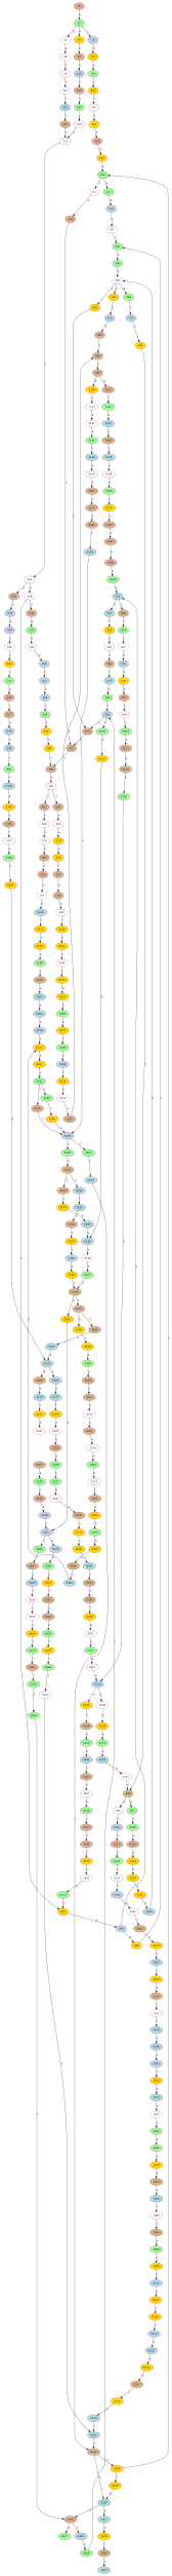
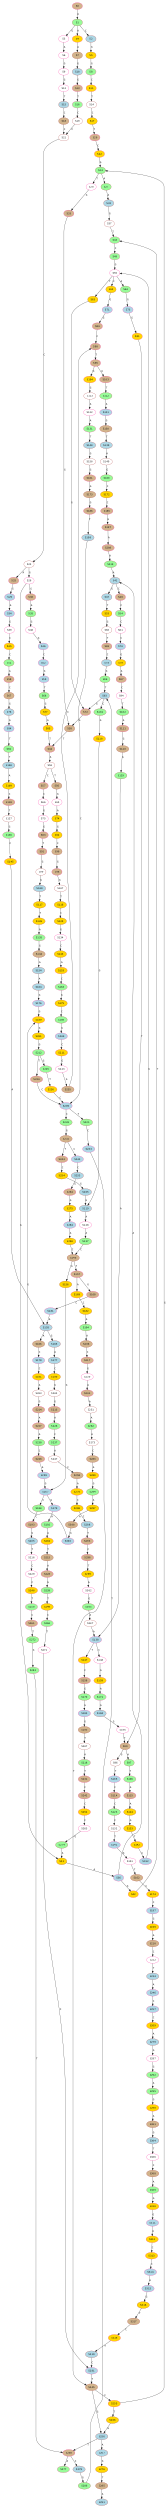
  strict digraph {
    fontname="Source Code Pro"
    node [color=deeppink fillcolor=tan fontname="Source Code Pro" style=filled]
    edge [fontname="Source Code Pro"]
    S1 [color=brown fillcolor=palegreen]
    S0
    S2 [color=brown fillcolor=lightblue]
    S3 [fillcolor=white]
    S4 [fillcolor=gold]
    S5 [color=brown fillcolor=gold]
    S6 [fillcolor=white]
    S7 [color=brown]
    S8 [fillcolor=palegreen]
    S9 [fillcolor=white]
    S10 [color=brown fillcolor=lightblue]
    S11 [fillcolor=gold]
    S12 [fillcolor=white]
    S13
    S14 [color=brown fillcolor=white]
    S15 [color=brown fillcolor=lightblue]
    S16 [fillcolor=palegreen]
    S17 [color=brown fillcolor=gold]
    S18 [color=brown]
    S19 [color=brown fillcolor=white]
    S20
    S21 [color=brown fillcolor=white]
    S22 [fillcolor=gold]
    S23 [color=brown fillcolor=white]
    S24 [color=brown fillcolor=palegreen]
    S25
    S26 [fillcolor=white]
    S27 [color=brown fillcolor=palegreen]
    S28 [fillcolor=white]
    S29 [fillcolor=lightblue]
    S30
    S31 [color=brown fillcolor=gold]
    S32 [color=brown fillcolor=lightblue]
    S33
    S34 [fillcolor=lightblue]
    S35 [color=brown fillcolor=palegreen]
    S36 [fillcolor=lightblue]
    S37 [color=brown fillcolor=white]
    S38 [color=brown]
    S39 [fillcolor=white]
    S40 [fillcolor=white]
    S41 [color=brown fillcolor=lightblue]
    S42 [fillcolor=gold]
    S43 [fillcolor=palegreen]
    S44
    S45 [fillcolor=gold]
    S46 [fillcolor=lightblue]
    S47 [color=brown fillcolor=lightblue]
    S48
    S49 [fillcolor=palegreen]
    S50 [color=brown fillcolor=white]
    S51 [color=brown fillcolor=palegreen]
    S52 [fillcolor=lightblue]
    S53 [color=brown fillcolor=gold]
    S54 [fillcolor=palegreen]
    S55 [fillcolor=white]
    S56 [color=brown]
    S57
    S58
    S59 [fillcolor=lightblue]
    S60 [color=brown fillcolor=white]
    S61 [fillcolor=white]
    S62 [color=brown fillcolor=gold]
    S63 [color=brown fillcolor=gold]
    S64 [color=brown fillcolor=palegreen]
    S65 [fillcolor=white]
    S66 [fillcolor=white]
    S67 [color=brown]
    S68 [color=brown fillcolor=palegreen]
    S69
    S70 [fillcolor=lightblue]
    S71 [fillcolor=lightblue]
    S72
    S73 [fillcolor=lightblue]
    S74 [color=brown fillcolor=gold]
    S75 [fillcolor=white]
    S76 [color=brown fillcolor=lightblue]
    S77 [color=brown fillcolor=gold]
    S78 [color=brown fillcolor=lightblue]
    S79 [color=brown fillcolor=gold]
    S80
    S81 [fillcolor=gold]
    S82 [color=brown fillcolor=gold]
    S83
    S84 [fillcolor=lightblue]
    S85 [fillcolor=gold]
    S86 [color=brown fillcolor=palegreen]
    S87
    S88
    S89 [color=brown]
    S90 [color=brown]
    S91
    S92 [color=brown fillcolor=palegreen]
    S93 [color=brown fillcolor=lightblue]
    S94 [fillcolor=white]
    S95
    S96 [color=brown fillcolor=white]
    S97 [color=brown fillcolor=palegreen]
    S98
    S99 [color=brown fillcolor=white]
    S100 [color=brown fillcolor=lightblue]
    S101 [color=brown fillcolor=palegreen]
    S102 [color=brown fillcolor=palegreen]
    S103
    S104 [fillcolor=gold]
    S105 [fillcolor=lightblue]
    S106 [fillcolor=palegreen]
    S107 [color=brown fillcolor=white]
    S108 [color=brown fillcolor=lightblue]
    S109 [color=brown fillcolor=gold]
    S110 [fillcolor=gold]
    S111
    S112 [color=brown fillcolor=palegreen]
    S113 [color=brown fillcolor=white]
    S114
    S115
    S116 [color=brown fillcolor=gold]
    S117 [color=brown fillcolor=gold]
    S118
    S119 [color=brown fillcolor=lightblue]
    S120 [color=brown]
    S121 [fillcolor=lightblue]
    S122 [fillcolor=white]
    S123 [color=brown fillcolor=palegreen]
    S124 [color=brown fillcolor=gold]
    S125 [color=brown fillcolor=gold]
    S126 [color=brown fillcolor=gold]
    S127 [color=brown fillcolor=white]
    S128 [fillcolor=white]
    S129 [color=brown fillcolor=palegreen]
    S130 [color=brown]
    S131 [fillcolor=palegreen]
    S132 [color=brown fillcolor=white]
    S133 [color=brown fillcolor=gold]
    S134 [fillcolor=white]
    S135 [fillcolor=palegreen]
    S136 [fillcolor=palegreen]
    S137 [color=brown fillcolor=palegreen]
    S138 [fillcolor=lightblue]
    S139 [color=brown fillcolor=lightblue]
    S140 [color=brown fillcolor=lightblue]
    S141 [fillcolor=lightblue]
    S142 [fillcolor=gold]
    S143 [color=brown fillcolor=gold]
    S144 [color=brown]
    S145 [fillcolor=gold]
    S146 [color=brown]
    S147 [fillcolor=gold]
    S148 [fillcolor=white]
    S149 [color=brown fillcolor=white]
    S150 [color=brown fillcolor=white]
    S151 [fillcolor=white]
    S152 [fillcolor=lightblue]
    S153 [fillcolor=gold]
    S154 [color=brown fillcolor=lightblue]
    S155 [color=brown fillcolor=lightblue]
    S156 [color=brown fillcolor=gold]
    S157
    S158
    S159 [fillcolor=gold]
    S160 [color=brown fillcolor=palegreen]
    S161
    S162 [color=brown]
    S163 [fillcolor=palegreen]
    S164 [color=brown fillcolor=lightblue]
    S165 [color=brown fillcolor=lightblue]
    S166 [color=brown]
    S167 [fillcolor=lightblue]
    S168
    S169 [fillcolor=gold]
    S170 [color=brown fillcolor=palegreen]
    S171 [fillcolor=palegreen]
    S172 [color=brown fillcolor=gold]
    S173 [color=brown]
    S174 [fillcolor=gold]
    S175 [color=brown fillcolor=gold]
    S176 [fillcolor=lightblue]
    S177 [color=brown fillcolor=lightblue]
    S178 [fillcolor=lightblue]
    S179 [fillcolor=lightblue]
    S180 [color=brown fillcolor=palegreen]
    S181 [fillcolor=lightblue]
    S182 [color=brown fillcolor=gold]
    S183 [fillcolor=lightblue]
    S184 [color=brown fillcolor=lightblue]
    S185
    S186
    S187 [fillcolor=lightblue]
    S188 [color=brown fillcolor=palegreen]
    S189 [fillcolor=gold]
    S190 [color=brown fillcolor=gold]
    S191 [fillcolor=gold]
    S192 [fillcolor=palegreen]
    S193
    S194 [color=brown fillcolor=palegreen]
    S195 [color=brown]
    S196 [fillcolor=white]
    S197
    S198 [color=brown fillcolor=lightblue]
    S199 [fillcolor=gold]
    S200 [fillcolor=lightblue]
    S201 [color=brown fillcolor=gold]
    S202 [color=brown fillcolor=white]
    S203 [color=brown fillcolor=white]
    S204 [fillcolor=gold]
    S205 [color=brown fillcolor=lightblue]
    S206 [color=brown]
    S207 [color=brown fillcolor=white]
    S208
    S209 [fillcolor=lightblue]
    S210 [color=brown]
    S211 [fillcolor=gold]
    S212 [fillcolor=palegreen]
    S213
+   S214
    S215 [color=brown]
    S216 [fillcolor=white]
    S217
    S218 [fillcolor=palegreen]
    S219 [color=brown fillcolor=palegreen]
    S220 [color=brown fillcolor=palegreen]
    S221 [color=brown fillcolor=palegreen]
    S222 [fillcolor=white]
    S223 [fillcolor=white]
    S224
    S225 [fillcolor=palegreen]
    S226 [fillcolor=palegreen]
    S227
    S228
    S229 [fillcolor=white]
    S230 [fillcolor=white]
    S231
    S232 [color=brown]
    S233 [fillcolor=lightblue]
    S234 [color=brown fillcolor=lightblue]
    S235 [color=brown]
    S236 [fillcolor=gold]
    S237 [fillcolor=palegreen]
    S238 [color=brown fillcolor=palegreen]
    S239 [fillcolor=palegreen]
    S240 [fillcolor=gold]
    S241
    S242
    S243 [fillcolor=lightblue]
    S244
    S245 [color=brown]
    S246 [fillcolor=lightblue]
    S247 [color=brown fillcolor=white]
    S248
    S249 [color=brown fillcolor=gold]
    S250 [fillcolor=palegreen]
    S251 [color=brown fillcolor=white]
    S252 [fillcolor=gold]
    S253 [color=brown fillcolor=lightblue]
    S254 [color=brown fillcolor=gold]
    S255 [fillcolor=gold]
    S256 [color=brown fillcolor=lightblue]
    S257 [fillcolor=lightblue]
    S258 [color=brown]
    S259 [fillcolor=lightblue]
    S260 [fillcolor=palegreen]
    S261
    S262 [fillcolor=palegreen]
    S263 [fillcolor=white]
    S264
    S265 [color=brown fillcolor=lightblue]
    S266 [color=brown fillcolor=gold]
    S267 [color=brown fillcolor=lightblue]
    S268
    S269 [fillcolor=gold]
    S270 [fillcolor=gold]
    S271 [fillcolor=white]
    S272 [color=brown fillcolor=palegreen]
    S273 [color=brown fillcolor=white]
    S274 [color=brown fillcolor=palegreen]
    S275 [color=brown fillcolor=gold]
    S276 [color=brown fillcolor=gold]
    S277 [fillcolor=palegreen]
    S278 [color=brown fillcolor=lightblue]
    S279 [color=brown fillcolor=lightblue]
    S280 [color=brown fillcolor=gold]
    S281 [fillcolor=lightblue]
    S282 [fillcolor=palegreen]
    S283 [color=brown]
    S284 [fillcolor=lightblue]
    S285 [color=brown]
    S286 [color=brown fillcolor=palegreen]
    S287 [fillcolor=white]
    S288 [color=brown fillcolor=lightblue]
    S289 [fillcolor=gold]
    S290 [color=brown fillcolor=gold]
    S291 [color=brown fillcolor=lightblue]
    S292 [fillcolor=palegreen]
    S293
    S294 [color=brown fillcolor=palegreen]
    S295 [fillcolor=palegreen]
    S296
    S297 [color=brown fillcolor=gold]
    S298 [fillcolor=gold]
    S299 [color=brown fillcolor=gold]
    S300 [color=brown]
    S301 [color=brown]
    S302 [fillcolor=white]
    S303 [fillcolor=lightblue]
    S304 [color=brown fillcolor=lightblue]
    S305 [color=brown fillcolor=palegreen]
    S306 [fillcolor=white]
    S307 [color=brown fillcolor=white]
    S308 [color=brown]
    S309 [fillcolor=palegreen]
    S310 [fillcolor=gold]
    S311 [fillcolor=lightblue]
    S312 [fillcolor=gold]
    S313 [fillcolor=gold]
    S314 [fillcolor=lightblue]
    S315 [fillcolor=lightblue]
    S316 [color=brown fillcolor=gold]
    S317 [color=brown]
    S318 [fillcolor=gold]
    S319 [color=brown fillcolor=lightblue]
    S1 -> S2 [label=C]
    S1 -> S3 [label=G]
    S1 -> S4 [label=A]
    S0 -> S1 [label=A]
    S2 -> S5 [label=G]
    S3 -> S6 [label=A]
    S4 -> S7 [label=A]
    S5 -> S8 [label=G]
    S6 -> S9 [label=G]
    S7 -> S10 [label=G]
    S8 -> S11 [label=C]
    S9 -> S12 [label=G]
    S10 -> S13 [label=G]
    S11 -> S14 [label=T]
    S12 -> S15 [label=T]
    S13 -> S16 [label=T]
    S14 -> S17 [label=C]
    S15 -> S18 [label=C]
    S16 -> S19 [label=C]
    S17 -> S20 [label=T]
    S18 -> S21 [label=C]
    S19 -> S21 [label=C]
    S20 -> S22 [label=C]
    S21 -> S23 [label=C]
    S22 -> S24 [label=G]
    S23 -> S25 [label=A]
    S23 -> S26 [label=G]
    S24 -> S27 [label=A]
    S24 -> S28 [label=T]
    S25 -> S29 [label=G]
    S26 -> S30 [label=G]
    S26 -> S31 [label=A]
    S27 -> S32 [label=A]
    S28 -> S33 [label=G]
    S29 -> S34 [label=A]
    S30 -> S35 [label=A]
    S31 -> S36 [label=A]
    S32 -> S37 [label=G]
    S33 -> S38 [label=G]
    S34 -> S39 [label=G]
    S35 -> S40 [label=G]
    S36 -> S41 [label=A]
    S36 -> S42 [label=G]
    S37 -> S43 [label=T]
    S38 -> S44 [label=T]
    S39 -> S45 [label=C]
    S40 -> S46 [label=G]
    S41 -> S47 [label=G]
    S41 -> S48 [label=C]
    S42 -> S43 [label=T]
    S43 -> S49 [label=C]
    S44 -> S50 [label=A]
    S45 -> S51 [label=C]
    S46 -> S52 [label=C]
    S47 -> S53 [label=T]
    S48 -> S54 [label=C]
    S49 -> S55 [label=G]
    S50 -> S56 [label=T]
    S50 -> S57 [label=C]
    S51 -> S58 [label=A]
    S52 -> S59 [label=G]
    S53 -> S60 [label=G]
    S54 -> S61 [label=C]
    S55 -> S62 [label=C]
    S55 -> S63 [label=T]
    S55 -> S64 [label=A]
    S56 -> S65 [label=G]
    S57 -> S66 [label=C]
    S58 -> S67 [label=C]
    S59 -> S68 [label=T]
    S60 -> S69 [label=T]
    S61 -> S70 [label=C]
    S62 -> S71 [label=G]
    S63 -> S72 [label=G]
    S64 -> S73 [label=G]
    S65 -> S74 [label=A]
    S66 -> S75 [label=G]
    S67 -> S76 [label=G]
    S68 -> S77 [label=G]
    S69 -> S78 [label=C]
    S70 -> S79 [label=G]
    S71 -> S80 [label=G]
    S72 -> S38 [label=G]
    S73 -> S81 [label=G]
    S74 -> S82 [label=G]
    S75 -> S83 [label=G]
    S76 -> S84 [label=G]
    S77 -> S85 [label=G]
    S78 -> S86 [label=G]
    S79 -> S87 [label=A]
    S80 -> S88 [label=C]
    S81 -> S89 [label=T]
    S82 -> S90 [label=C]
    S83 -> S91 [label=T]
    S84 -> S92 [label=T]
    S85 -> S44 [label=T]
    S86 -> S93 [label=T]
    S87 -> S94 [label=C]
    S88 -> S95 [label=T]
    S89 -> S96 [label=G]
    S89 -> S97 [label=A]
    S90 -> S98 [label=G]
    S91 -> S99 [label=G]
    S92 -> S100 [label=T]
    S93 -> S72 [label=G]
    S93 -> S101 [label=C]
    S94 -> S102 [label=T]
    S95 -> S103 [label=A]
    S95 -> S104 [label=G]
    S96 -> S105 [label=T]
    S97 -> S106 [label=T]
    S98 -> S107 [label=G]
    S99 -> S108 [label=G]
    S100 -> S109 [label=A]
    S101 -> S110 [label=G]
    S102 -> S111 [label=A]
    S103 -> S112 [label=T]
    S104 -> S113 [label=G]
    S105 -> S114 [label=C]
    S106 -> S115 [label=A]
    S107 -> S116 [label=T]
    S108 -> S117 [label=T]
    S109 -> S118 [label=C]
    S110 -> S119 [label=G]
    S111 -> S120 [label=G]
    S112 -> S121 [label=A]
    S113 -> S122 [label=A]
    S114 -> S123 [label=C]
    S115 -> S124 [label=A]
    S116 -> S125 [label=C]
    S117 -> S126 [label=T]
    S118 -> S127 [label=T]
    S119 -> S128 [label=A]
    S120 -> S129 [label=A]
    S121 -> S130 [label=G]
    S122 -> S131 [label=A]
    S123 -> S132 [label=C]
    S124 -> S133 [label=G]
    S125 -> S134 [label=G]
    S126 -> S135 [label=A]
    S127 -> S136 [label=G]
    S128 -> S137 [label=A]
    S129 -> S138 [label=A]
    S130 -> S139 [label=T]
    S131 -> S140 [label=T]
    S132 -> S141 [label=T]
    S133 -> S142 [label=T]
    S134 -> S143 [label=C]
    S135 -> S144 [label=G]
    S136 -> S145 [label=C]
    S137 -> S146 [label=C]
    S138 -> S147 [label=T]
    S138 -> S148 [label=C]
    S139 -> S149 [label=A]
    S140 -> S150 [label=G]
    S141 -> S151 [label=G]
    S142 -> S152 [label=C]
    S143 -> S153 [label=A]
    S144 -> S154 [label=A]
    S145 -> S155 [label=A]
    S146 -> S156 [label=A]
    S146 -> S157 [label=T]
    S147 -> S158 [label=C]
    S148 -> S159 [label=G]
    S149 -> S160 [label=G]
    S150 -> S161 [label=G]
    S151 -> S162 [label=T]
    S152 -> S55 [label=G]
    S153 -> S163 [label=C]
    S154 -> S164 [label=A]
    S155 -> S165 [label=G]
    S155 -> S166 [label=A]
    S156 -> S167 [label=G]
    S157 -> S168 [label=G]
    S157 -> S169 [label=A]
    S158 -> S170 [label=G]
    S159 -> S171 [label=A]
    S160 -> S172 [label=C]
    S161 -> S173 [label=G]
    S162 -> S174 [label=C]
    S163 -> S175 [label=G]
    S164 -> S176 [label=G]
    S165 -> S177 [label=A]
    S166 -> S178 [label=C]
    S167 -> S179 [label=G]
    S167 -> S180 [label=C]
    S168 -> S181 [label=C]
    S169 -> S182 [label=C]
    S170 -> S183 [label=G]
    S171 -> S184 [label=G]
    S172 -> S185 [label=C]
    S173 -> S186 [label=G]
    S174 -> S187 [label=C]
    S175 -> S188 [label=C]
    S176 -> S189 [label=G]
    S177 -> S190 [label=C]
    S178 -> S191 [label=C]
    S179 -> S192 [label=A]
    S180 -> S193 [label=C]
    S181 -> S155 [label=A]
    S182 -> S194 [label=A]
    S183 -> S195 [label=G]
    S184 -> S196 [label=G]
    S185 -> S197 [label=G]
    S186 -> S198 [label=T]
    S187 -> S199 [label=G]
    S188 -> S200 [label=G]
    S189 -> S201 [label=G]
    S190 -> S202 [label=G]
    S191 -> S203 [label=A]
    S192 -> S204 [label=A]
    S193 -> S205 [label=G]
    S194 -> S206 [label=A]
    S195 -> S207 [label=T]
    S196 -> S89 [label=T]
    S197 -> S208 [label=A]
    S198 -> S209 [label=C]
    S199 -> S210 [label=A]
    S200 -> S211 [label=C]
    S201 -> S212 [label=G]
    S202 -> S213 [label=G]
+   S203 -> S214 [label=G]
    S204 -> S215 [label=T]
    S205 -> S216 [label=T]
    S206 -> S217 [label=C]
    S207 -> S218 [label=A]
    S208 -> S219 [label=A]
    S209 -> S220 [label=C]
    S209 -> S221 [label=T]
    S210 -> S222 [label=C]
    S211 -> S223 [label=G]
    S212 -> S224 [label=T]
    S212 -> S225 [label=G]
    S213 -> S226 [label=A]
+   S214 -> S227 [label=A]
    S215 -> S228 [label=A]
    S216 -> S229 [label=C]
    S217 -> S230 [label=G]
    S218 -> S231 [label=T]
    S219 -> S41 [label=A]
    S220 -> S232 [label=G]
    S221 -> S233 [label=C]
    S222 -> S234 [label=T]
    S223 -> S235 [label=G]
    S224 -> S209 [label=C]
    S225 -> S236 [label=T]
    S226 -> S237 [label=C]
    S227 -> S238 [label=A]
    S228 -> S239 [label=G]
    S229 -> S240 [label=C]
    S230 -> S241 [label=A]
    S231 -> S242 [label=C]
    S232 -> S243 [label=C]
    S232 -> S244 [label=T]
    S233 -> S245 [label=T]
    S234 -> S246 [label=A]
    S235 -> S88 [label=C]
    S236 -> S209 [label=C]
    S237 -> S247 [label=A]
    S238 -> S248 [label=C]
    S239 -> S249 [label=T]
    S240 -> S250 [label=T]
    S241 -> S251 [label=A]
    S242 -> S252 [label=C]
    S243 -> S253 [label=C]
    S244 -> S254 [label=C]
    S245 -> S255 [label=C]
    S245 -> S256 [label=G]
    S246 -> S257 [label=C]
    S247 -> S258 [label=C]
    S248 -> S259 [label=A]
    S249 -> S260 [label=C]
    S250 -> S261 [label=C]
    S251 -> S262 [label=A]
    S252 -> S263 [label=C]
    S253 -> S264 [label=G]
    S254 -> S265 [label=G]
    S255 -> S24 [label=G]
    S255 -> S266 [label=T]
    S256 -> S267 [label=A]
    S256 -> S268 [label=T]
    S257 -> S269 [label=C]
    S258 -> S270 [label=A]
    S259 -> S167 [label=G]
    S260 -> S271 [label=T]
    S261 -> S272 [label=T]
    S262 -> S273 [label=A]
    S263 -> S274 [label=G]
    S264 -> S275 [label=G]
    S265 -> S119 [label=G]
    S266 -> S256 [label=G]
    S267 -> S276 [label=G]
    S268 -> S277 [label=A]
    S268 -> S278 [label=C]
    S269 -> S279 [label=A]
    S270 -> S280 [label=C]
    S271 -> S281 [label=C]
    S272 -> S282 [label=G]
    S273 -> S283 [label=C]
    S274 -> S31 [label=A]
    S275 -> S284 [label=A]
    S276 -> S285 [label=T]
    S278 -> S286 [label=G]
    S279 -> S287 [label=G]
    S280 -> S288 [label=C]
    S281 -> S245 [label=T]
    S282 -> S268 [label=T]
    S283 -> S289 [label=A]
    S284 -> S290 [label=A]
    S285 -> S291 [label=A]
    S286 -> S93 [label=T]
    S287 -> S292 [label=G]
    S288 -> S293 [label=T]
    S289 -> S294 [label=G]
    S290 -> S146 [label=C]
    S292 -> S295 [label=A]
    S293 -> S296 [label=C]
    S294 -> S297 [label=A]
    S295 -> S298 [label=G]
    S296 -> S299 [label=T]
    S297 -> S300 [label=A]
    S298 -> S301 [label=A]
    S299 -> S302 [label=A]
    S300 -> S303 [label=G]
    S301 -> S304 [label=G]
    S302 -> S305 [label=G]
    S303 -> S189 [label=G]
    S304 -> S306 [label=T]
    S305 -> S307 [label=A]
    S306 -> S308 [label=C]
    S307 -> S138 [label=A]
    S308 -> S309 [label=A]
    S309 -> S310 [label=G]
    S310 -> S311 [label=G]
    S311 -> S312 [label=A]
    S312 -> S313 [label=C]
    S313 -> S314 [label=C]
    S314 -> S315 [label=A]
    S315 -> S316 [label=G]
    S316 -> S317 [label=T]
    S317 -> S318 [label=C]
    S318 -> S319 [label=T]
    S319 -> S281 [label=C]
  }
